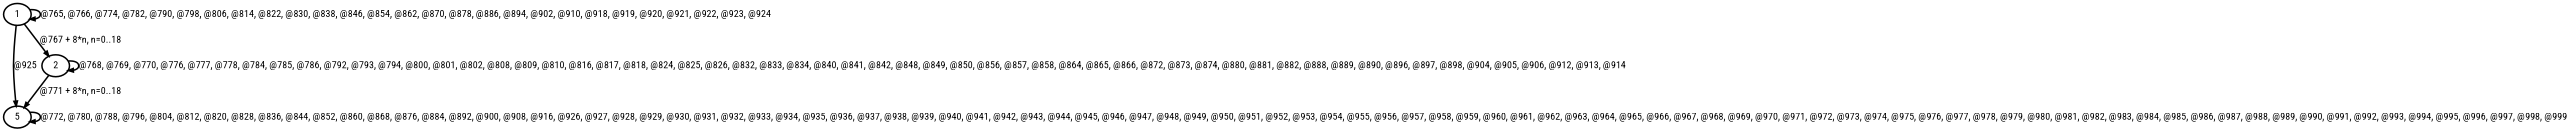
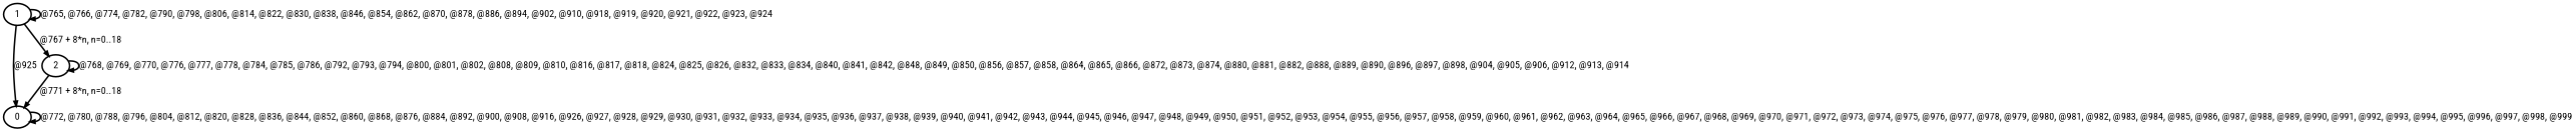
  digraph {
    fontname="Roboto Condensed"
    node [fontname="Roboto Condensed" fontsize=20 penwidth=3 shape=oval style=rounded]
    edge [arrowsize=1 color=black fontname="Roboto Condensed" fontsize=20 penwidth=3 style=bold]
-   0 [label=5]
+   0
    1
    2
    0 -> 0 [label="@772, @780, @788, @796, @804, @812, @820, @828, @836, @844, @852, @860, @868, @876, @884, @892, @900, @908, @916, @926, @927, @928, @929, @930, @931, @932, @933, @934, @935, @936, @937, @938, @939, @940, @941, @942, @943, @944, @945, @946, @947, @948, @949, @950, @951, @952, @953, @954, @955, @956, @957, @958, @959, @960, @961, @962, @963, @964, @965, @966, @967, @968, @969, @970, @971, @972, @973, @974, @975, @976, @977, @978, @979, @980, @981, @982, @983, @984, @985, @986, @987, @988, @989, @990, @991, @992, @993, @994, @995, @996, @997, @998, @999"]
    1 -> 0 [label="@925"]
    1 -> 1 [label="@765, @766, @774, @782, @790, @798, @806, @814, @822, @830, @838, @846, @854, @862, @870, @878, @886, @894, @902, @910, @918, @919, @920, @921, @922, @923, @924"]
    1 -> 2 [label="@767 + 8*n, n=0..18"]
    2 -> 0 [label="@771 + 8*n, n=0..18"]
    2 -> 2 [label="@768, @769, @770, @776, @777, @778, @784, @785, @786, @792, @793, @794, @800, @801, @802, @808, @809, @810, @816, @817, @818, @824, @825, @826, @832, @833, @834, @840, @841, @842, @848, @849, @850, @856, @857, @858, @864, @865, @866, @872, @873, @874, @880, @881, @882, @888, @889, @890, @896, @897, @898, @904, @905, @906, @912, @913, @914"]
  }
